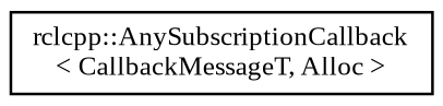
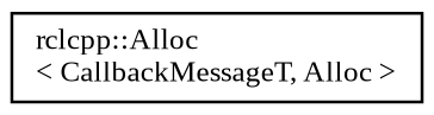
  digraph {
    rankdir=LR
    fontname="Liberation Serif"
-   n1 [color=black fillcolor=white fontname="Liberation Serif" fontsize=10 height=0.2 label="rclcpp::AnySubscriptionCallback\l\< CallbackMessageT, Alloc \>" shape=record style=filled width=0.4]
+   n1 [color=black fillcolor=white fontname="Liberation Serif" fontsize=10 height=0.2 label="rclcpp::Alloc\l\< CallbackMessageT, Alloc \>" shape=record style=filled width=0.4]
  }
